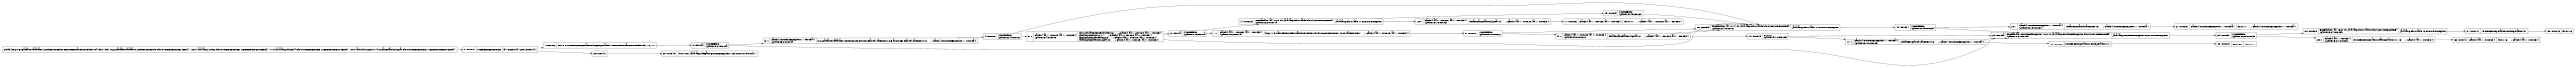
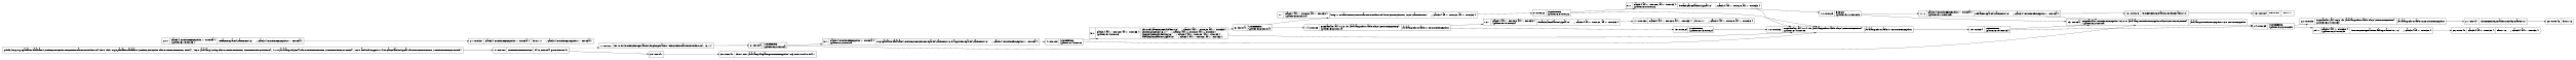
  digraph {
    rankdir=LR
    node [shape=record]
    n1 [label="{0\:\ 0x0000|MTH_ENTER_BLOCK\l|if (r6 == null) goto L_0x0047\l}"]
    n2 [label="{1\:\ 0x0002|int r0 = r5.mRecentOperations.beginOperation(\"executeForLastInsertedRowId\", r6, r7)\l}"]
    n3 [label="{29\:\ 0x0047}"]
    n4 [label="{2\:\ 0x000a|SYNTHETIC\lSplitter:B:2:0x000a\l}"]
    n5 [label="{30\:\ 0x004e|throw new java.lang.IllegalArgumentException(\"sql must not be null.\")\l}"]
    n6 [label="{3\:\ ?|Catch:\{ RuntimeException \-\> 0x003a \}\lSplitter:B:2:0x000a\l|org.spatialite.database.SQLiteConnection$PreparedStatement r6 = acquirePreparedStatement(r6)     \/\/ Catch:\{ RuntimeException \-\> 0x003a \}\l}"]
    n7 [label="{23\:\ 0x003a|ExcHandler: RuntimeException (r6v2 'e' java.lang.RuntimeException A[CUSTOM_DECLARE])\lSplitter:B:2:0x000a\l|java.lang.RuntimeException r6 = move\-exception\l}"]
    n8 [label="{4\:\ 0x000e|SYNTHETIC\lSplitter:B:4:0x000e\l}"]
    n9 [label="{24\:\ 0x003b|SYNTHETIC\lSplitter:B:26:0x003b\l}"]
    n10 [label="{5\:\ ?|Catch:\{ all \-\> 0x002e, all \-\> 0x0033 \}\lSplitter:B:4:0x000e\l|throwIfStatementForbidden(r6)     \/\/ Catch:\{ all \-\> 0x002e, all \-\> 0x0033 \}\lbindArguments(r6, r7)     \/\/ Catch:\{ all \-\> 0x002e, all \-\> 0x0033 \}\lapplyBlockGuardPolicy(r6)     \/\/ Catch:\{ all \-\> 0x002e, all \-\> 0x0033 \}\lattachCancellationSignal(r8)     \/\/ Catch:\{ all \-\> 0x002e, all \-\> 0x0033 \}\l}"]
    n11 [label="{18\:\ 0x0033|ExcHandler: all (r7v4 'th' java.lang.Throwable A[CUSTOM_DECLARE])\lSplitter:B:4:0x000e\l|java.lang.Throwable r7 = move\-exception\l}"]
    n12 [label="{6\:\ 0x001a|SYNTHETIC\lSplitter:B:6:0x001a\l}"]
    n13 [label="{19\:\ 0x0034|SYNTHETIC\lSplitter:B:19:0x0034\l}"]
    n14 [label="{7\:\ ?|Catch:\{ all \-\> 0x002e, all \-\> 0x0033 \}\lSplitter:B:6:0x001a\l|long r1 = nativeExecuteForLastInsertedRowId(r5.mConnectionPtr, r6.mStatementPtr)     \/\/ Catch:\{ all \-\> 0x002e, all \-\> 0x0033 \}\l}"]
    n15 [label="{14\:\ 0x002e|ExcHandler: all (r7v5 'th' java.lang.Throwable A[CUSTOM_DECLARE])\lSplitter:B:6:0x001a\l|java.lang.Throwable r7 = move\-exception\l}"]
    n16 [label="{8\:\ 0x0022|SYNTHETIC\lSplitter:B:8:0x0022\l}"]
    n17 [label="{15\:\ 0x002f|SYNTHETIC\lSplitter:B:15:0x002f\l}"]
    n18 [label="{16\:\ ?|Catch:\{ all \-\> 0x002e, all \-\> 0x0033 \}\lSplitter:B:15:0x002f\l|detachCancellationSignal(r8)     \/\/ Catch:\{ all \-\> 0x002e, all \-\> 0x0033 \}\l}"]
    n19 [label="{9\:\ ?|Catch:\{ all \-\> 0x002e, all \-\> 0x0033 \}\lSplitter:B:8:0x0022\l|detachCancellationSignal(r8)     \/\/ Catch:\{ all \-\> 0x002e, all \-\> 0x0033 \}\l}"]
    n20 [label="{10\:\ 0x0025|BLOCK\lSplitter:B:10:0x0025\l}"]
    n21 [label="{11\:\ ?|Catch:\{ RuntimeException \-\> 0x003a \}\lSplitter:B:10:0x0025\l|releasePreparedStatement(r6)     \/\/ Catch:\{ RuntimeException \-\> 0x003a \}\l}"]
    n22 [label="{12\:\ 0x0028|r5.mRecentOperations.endOperation(r0)\l}"]
    n23 [label="{13\:\ 0x002d|RETURN\l|return r1\l}"]
    n24 [label="{17\:\ 0x0032|Catch:\{ all \-\> 0x002e, all \-\> 0x0033 \}\l|throw r7     \/\/ Catch:\{ all \-\> 0x002e, all \-\> 0x0033 \}\l}"]
    n25 [label="{20\:\ ?|Catch:\{ RuntimeException \-\> 0x003a \}\lSplitter:B:19:0x0034\l|releasePreparedStatement(r6)     \/\/ Catch:\{ RuntimeException \-\> 0x003a \}\l}"]
    n26 [label="{21\:\ 0x0037|Catch:\{ RuntimeException \-\> 0x003a \}\l|throw r7     \/\/ Catch:\{ RuntimeException \-\> 0x003a \}\l}"]
    n27 [label="{22\:\ 0x0038|ExcHandler: all (r6v3 'th' java.lang.Throwable A[CUSTOM_DECLARE])\lSplitter:B:24:0x003b\l|java.lang.Throwable r6 = move\-exception\l}"]
    n28 [label="{27\:\ 0x0041|r5.mRecentOperations.endOperation(r0)\l}"]
    n29 [label="{28\:\ 0x0046|throw r6\l}"]
    n30 [label="{25\:\ ?|Catch:\{ all \-\> 0x0038 \}\lSplitter:B:24:0x003b\l|r5.mRecentOperations.failOperation(r0, r6)     \/\/ Catch:\{ all \-\> 0x0038 \}\l}"]
    n31 [label="{26\:\ 0x0040|Catch:\{ all \-\> 0x0038 \}\l|throw r6     \/\/ Catch:\{ all \-\> 0x0038 \}\l}"]
    n32 [label="{public long org.spatialite.database.SQLiteConnection.executeForLastInsertedRowId((r5v0 'this' org.spatialite.database.SQLiteConnection A[IMMUTABLE_TYPE, THIS]), (r6v0 java.lang.String A[IMMUTABLE_TYPE, METHOD_ARGUMENT]), (r7v0 java.lang.Object[] A[IMMUTABLE_TYPE, METHOD_ARGUMENT]), (r8v0 android.support.v4.os.CancellationSignal A[IMMUTABLE_TYPE, METHOD_ARGUMENT])) }"]
    n1 -> n2 [style=dashed]
    n1 -> n3
    n2 -> n4
    n3 -> n5
    n4 -> n6
    n4 -> n7
    n6 -> n8
    n7 -> n9
    n8 -> n10
    n8 -> n11
    n9 -> n27
    n9 -> n30
    n10 -> n11
    n10 -> n12
    n11 -> n13
    n12 -> n14
    n12 -> n15
    n13 -> n7
-   n13 -> n25
+   n13 -> n9
    n14 -> n16
    n15 -> n17
    n15 -> n18
    n16 -> n11
    n16 -> n19
    n17 -> n11
    n18 -> n24
    n19 -> n11
    n19 -> n20
    n20 -> n7
    n20 -> n21
    n21 -> n7
    n21 -> n22
    n22 -> n23
    n25 -> n26
    n27 -> n28
    n28 -> n29
    n30 -> n31
    n32 -> n1
  }
